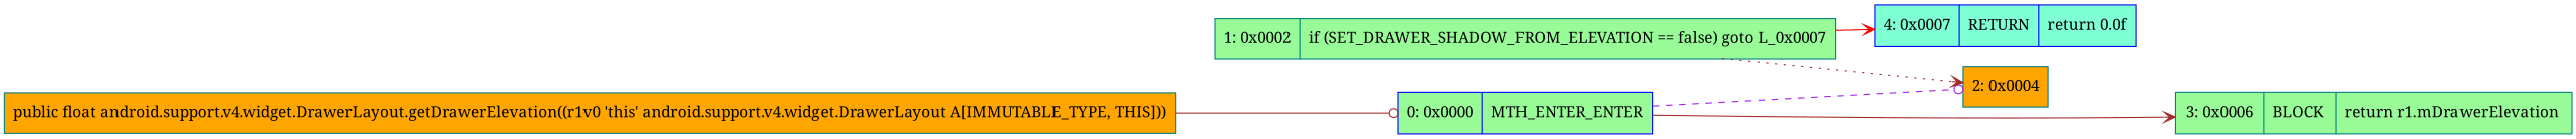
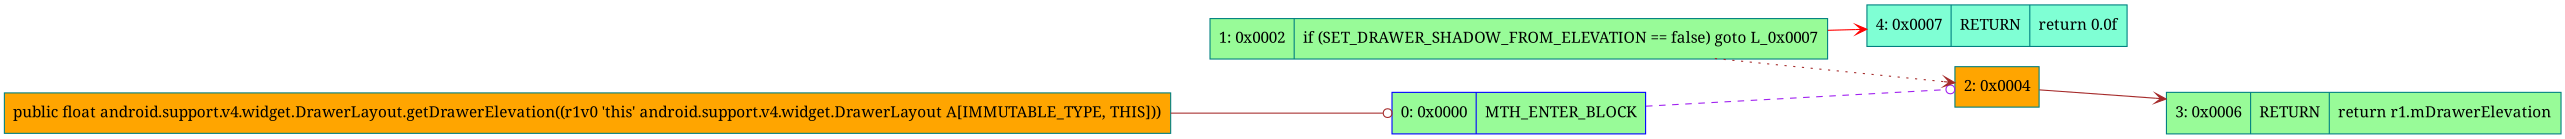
  digraph {
    fontname="Noto Serif"
    rankdir=LR
    node [color=teal fillcolor=palegreen fontname="Noto Serif" shape=record style=filled]
    edge [arrowhead=vee color=brown fontname="Noto Serif" style=solid]
-   n1 [color=blue label="{0\:\ 0x0000|MTH_ENTER_ENTER\l}"]
+   n1 [color=blue label="{0\:\ 0x0000|MTH_ENTER_BLOCK\l}"]
    n2 [fillcolor=orange label="{2\:\ 0x0004}"]
    n3 [label="{1\:\ 0x0002|if (SET_DRAWER_SHADOW_FROM_ELEVATION == false) goto L_0x0007\l}"]
-   n4 [color=blue fillcolor=aquamarine label="{4\:\ 0x0007|RETURN\l|return 0.0f\l}"]
-   n5 [label="{3\:\ 0x0006|BLOCK\l|return r1.mDrawerElevation\l}"]
+   n4 [fillcolor=aquamarine label="{4\:\ 0x0007|RETURN\l|return 0.0f\l}"]
+   n5 [label="{3\:\ 0x0006|RETURN\l|return r1.mDrawerElevation\l}"]
    n6 [fillcolor=orange label="{public float android.support.v4.widget.DrawerLayout.getDrawerElevation((r1v0 'this' android.support.v4.widget.DrawerLayout A[IMMUTABLE_TYPE, THIS])) }"]
    n1 -> n2 [arrowhead=odot color=purple style=dashed]
-   n1 -> n5
+   n2 -> n5
    n3 -> n2 [style=dotted]
    n3 -> n4 [color=red]
    n6 -> n1 [arrowhead=odot]
  }
